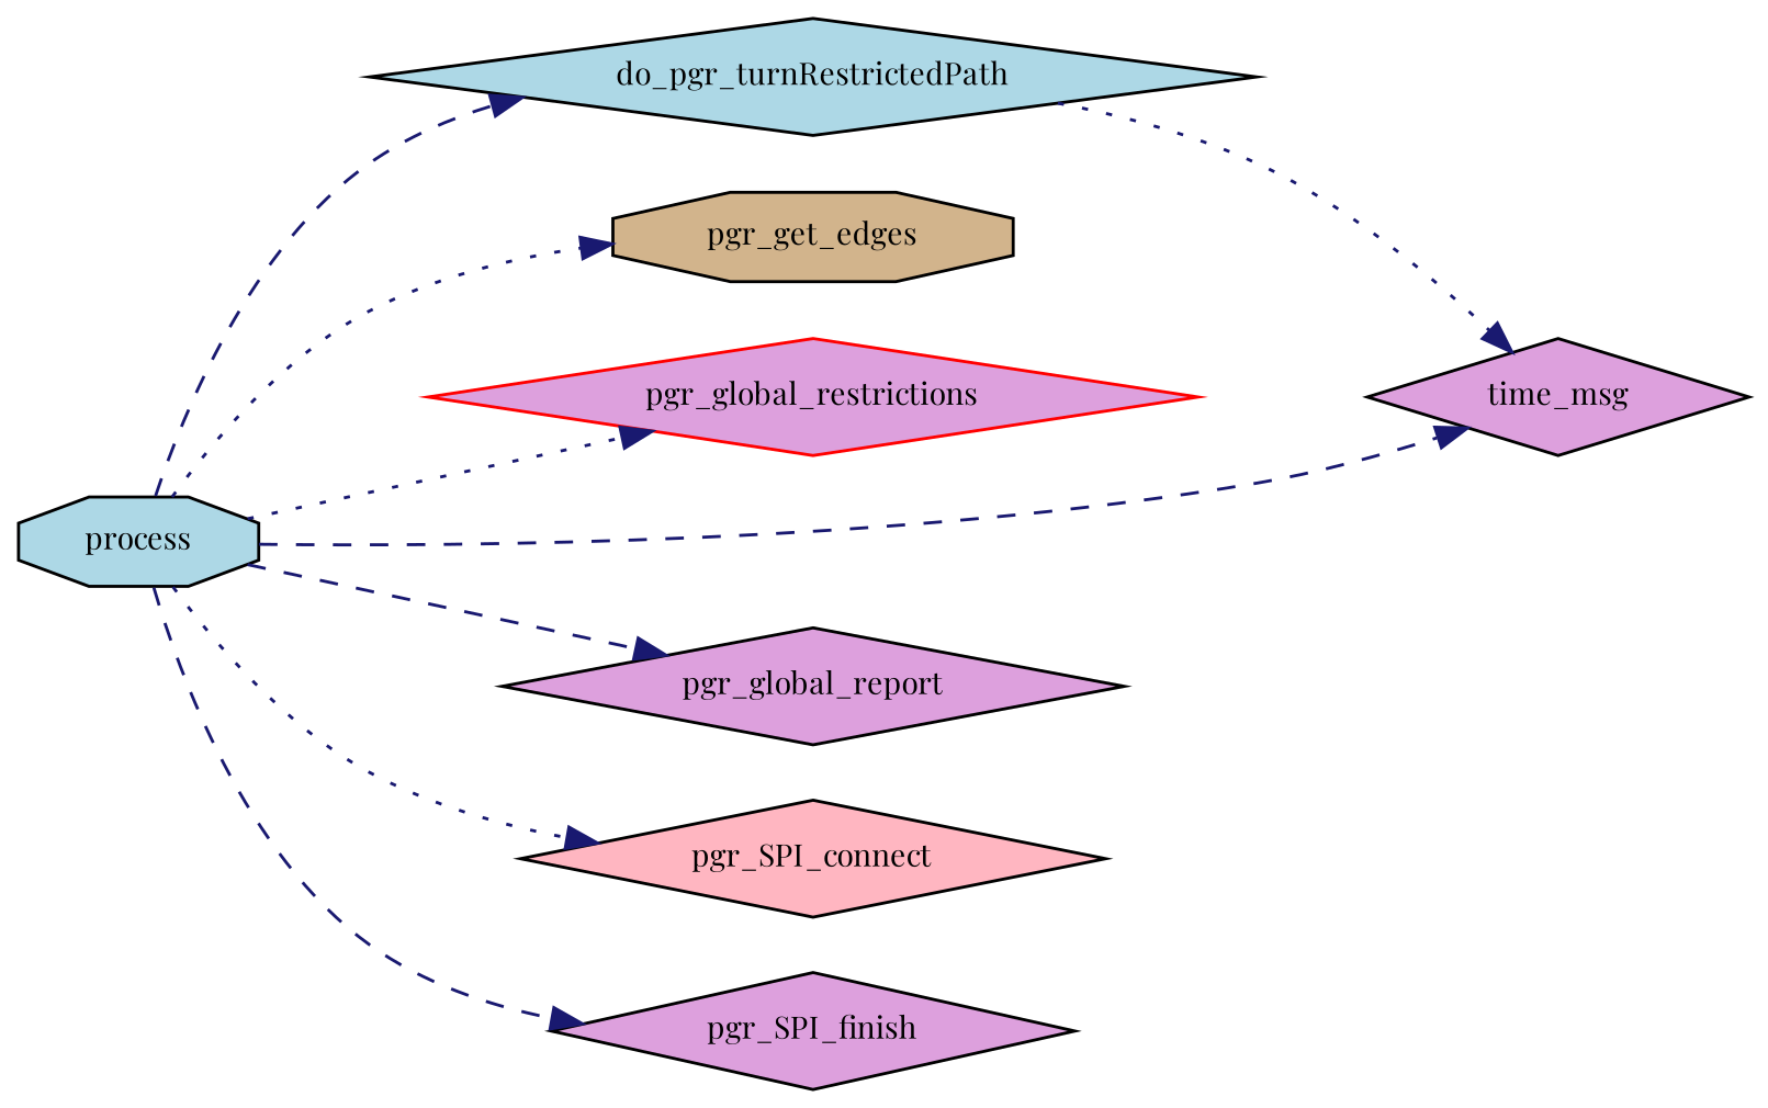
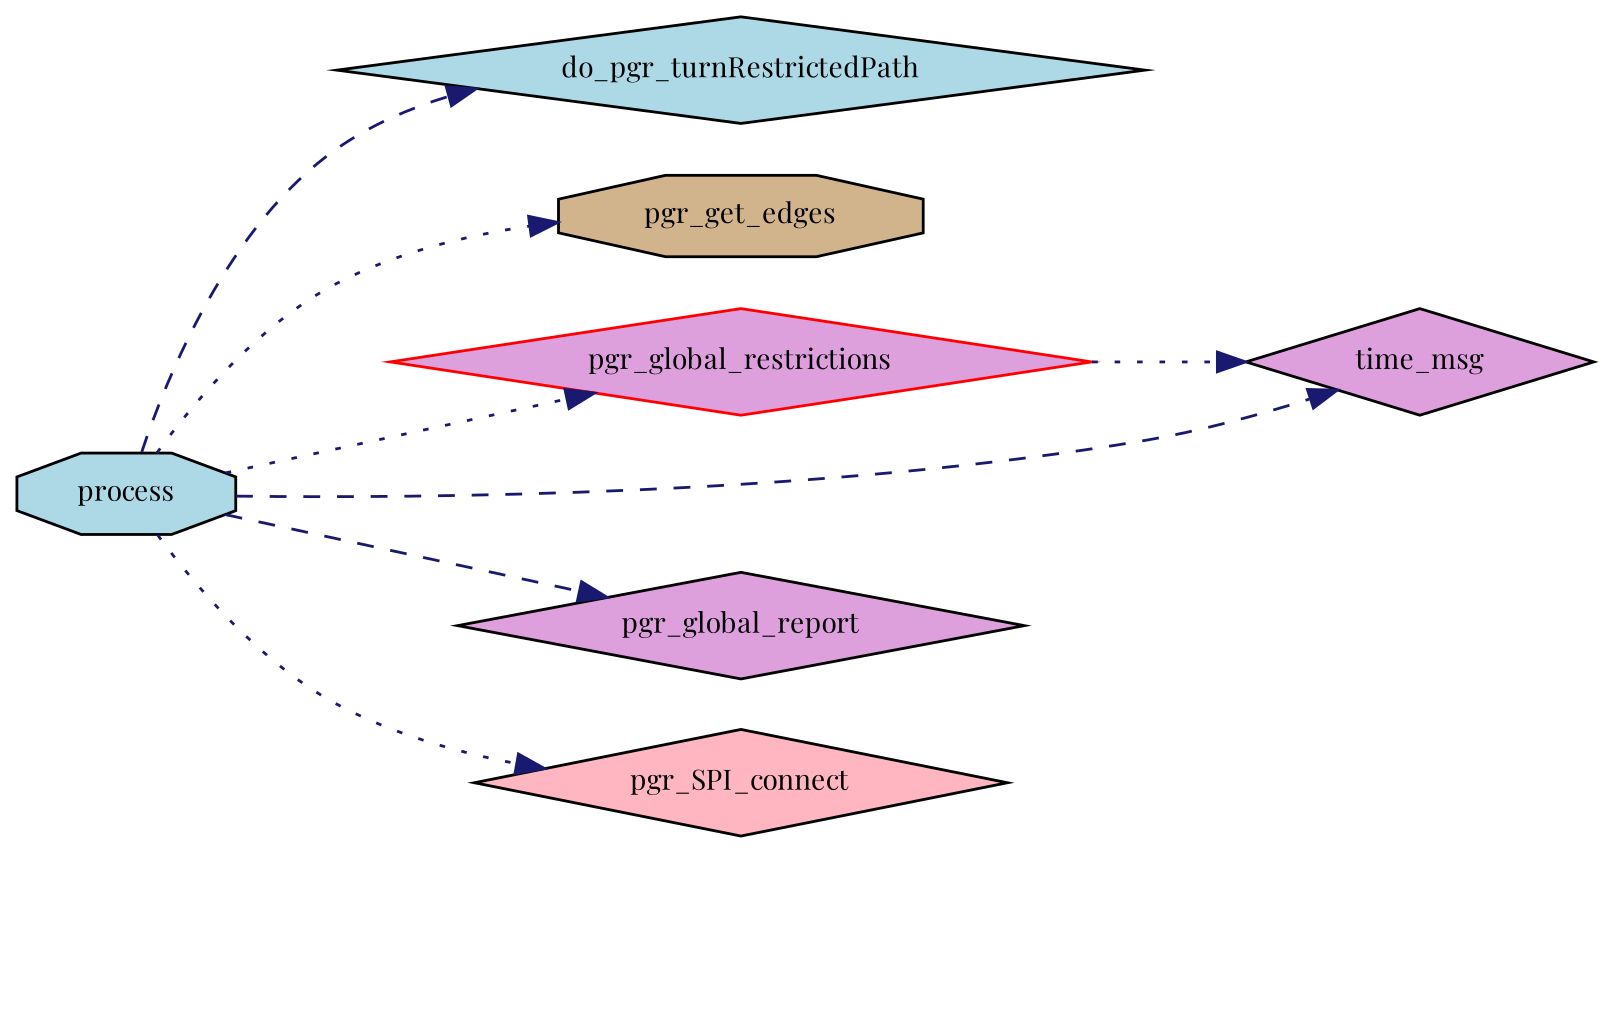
  digraph {
    fontname="Playfair Display"
    rankdir=LR
    node [color=black fillcolor=plum fontname="Playfair Display" fontsize=10 shape=diamond style=filled]
    edge [color=midnightblue fontname="Playfair Display" fontsize=10 labelfontname=Helvetica labelfontsize=10 style=dashed]
    n1 [fillcolor=lightblue fontcolor=black height=0.2 label=process shape=octagon width=0.4]
    n2 [fillcolor=lightblue height=0.2 label=do_pgr_turnRestrictedPath width=0.4]
    n3 [fillcolor=tan height=0.2 label=pgr_get_edges shape=octagon width=0.4]
    n4 [color=red height=0.2 label=pgr_global_restrictions width=0.4]
    n5 [height=0.2 label=time_msg width=0.4]
    n6 [height=0.2 label=pgr_global_report width=0.4]
    n7 [fillcolor=lightpink height=0.2 label=pgr_SPI_connect width=0.4]
-   n8 [height=0.2 label=pgr_SPI_finish width=0.4]
    n1 -> n2
    n1 -> n3 [style=dotted]
    n1 -> n4 [style=dotted]
    n1 -> n5
    n1 -> n6
    n1 -> n7 [style=dotted]
-   n1 -> n8
-   n2 -> n5 [style=dotted]
+   n4 -> n5 [style=dotted]
  }
